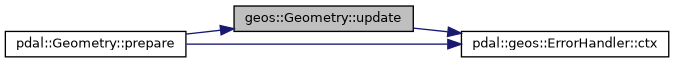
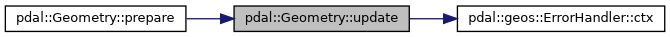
  digraph {
    rankdir=LR
    node [color=black fillcolor=white fontname=Helvetica fontsize=10 shape=record style=filled]
    edge [color=midnightblue fontname=Helvetica fontsize=10 labelfontname=Helvetica labelfontsize=10 style=solid]
-   n1 [fillcolor=grey75 fontcolor=black height=0.2 label="geos::Geometry::update" width=0.4]
+   n1 [fillcolor=grey75 fontcolor=black height=0.2 label="pdal::Geometry::update" width=0.4]
    n2 [height=0.2 label="pdal::geos::ErrorHandler::ctx" width=0.4]
    n3 [height=0.2 label="pdal::Geometry::prepare" width=0.4]
    n1 -> n2
    n3 -> n1
-   n3 -> n2
  }
